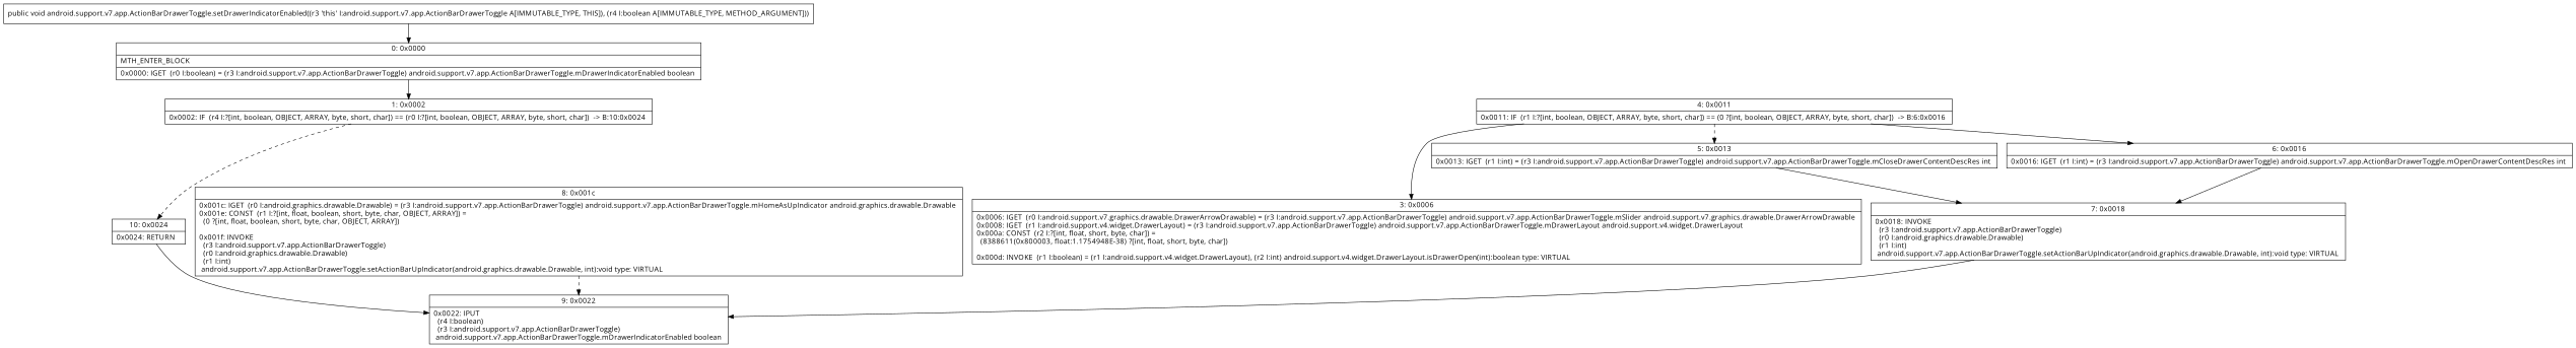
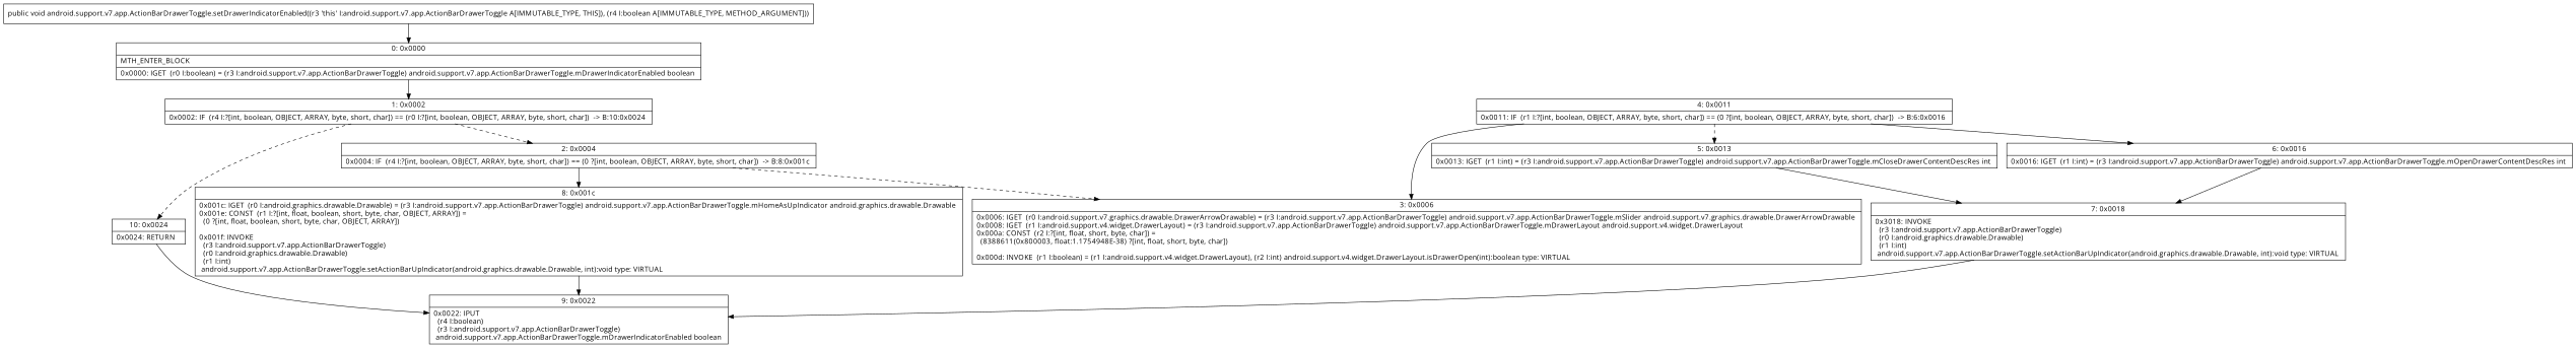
  digraph {
    fontname="Open Sans"
    node [fontname="Open Sans" shape=record]
    edge [fontname="Open Sans"]
    n1 [label="{0\:\ 0x0000|MTH_ENTER_BLOCK\l|0x0000: IGET  (r0 I:boolean) = (r3 I:android.support.v7.app.ActionBarDrawerToggle) android.support.v7.app.ActionBarDrawerToggle.mDrawerIndicatorEnabled boolean \l}"]
    n2 [label="{1\:\ 0x0002|0x0002: IF  (r4 I:?[int, boolean, OBJECT, ARRAY, byte, short, char]) == (r0 I:?[int, boolean, OBJECT, ARRAY, byte, short, char])  \-\> B:10:0x0024 \l}"]
+   n3 [label="{2\:\ 0x0004|0x0004: IF  (r4 I:?[int, boolean, OBJECT, ARRAY, byte, short, char]) == (0 ?[int, boolean, OBJECT, ARRAY, byte, short, char])  \-\> B:8:0x001c \l}"]
    n4 [label="{10\:\ 0x0024|0x0024: RETURN   \l}"]
    n5 [label="{3\:\ 0x0006|0x0006: IGET  (r0 I:android.support.v7.graphics.drawable.DrawerArrowDrawable) = (r3 I:android.support.v7.app.ActionBarDrawerToggle) android.support.v7.app.ActionBarDrawerToggle.mSlider android.support.v7.graphics.drawable.DrawerArrowDrawable \l0x0008: IGET  (r1 I:android.support.v4.widget.DrawerLayout) = (r3 I:android.support.v7.app.ActionBarDrawerToggle) android.support.v7.app.ActionBarDrawerToggle.mDrawerLayout android.support.v4.widget.DrawerLayout \l0x000a: CONST  (r2 I:?[int, float, short, byte, char]) = \l  (8388611(0x800003, float:1.1754948E\-38) ?[int, float, short, byte, char])\l \l0x000d: INVOKE  (r1 I:boolean) = (r1 I:android.support.v4.widget.DrawerLayout), (r2 I:int) android.support.v4.widget.DrawerLayout.isDrawerOpen(int):boolean type: VIRTUAL \l}"]
    n6 [label="{8\:\ 0x001c|0x001c: IGET  (r0 I:android.graphics.drawable.Drawable) = (r3 I:android.support.v7.app.ActionBarDrawerToggle) android.support.v7.app.ActionBarDrawerToggle.mHomeAsUpIndicator android.graphics.drawable.Drawable \l0x001e: CONST  (r1 I:?[int, float, boolean, short, byte, char, OBJECT, ARRAY]) = \l  (0 ?[int, float, boolean, short, byte, char, OBJECT, ARRAY])\l \l0x001f: INVOKE  \l  (r3 I:android.support.v7.app.ActionBarDrawerToggle)\l  (r0 I:android.graphics.drawable.Drawable)\l  (r1 I:int)\l android.support.v7.app.ActionBarDrawerToggle.setActionBarUpIndicator(android.graphics.drawable.Drawable, int):void type: VIRTUAL \l}"]
    n7 [label="{9\:\ 0x0022|0x0022: IPUT  \l  (r4 I:boolean)\l  (r3 I:android.support.v7.app.ActionBarDrawerToggle)\l android.support.v7.app.ActionBarDrawerToggle.mDrawerIndicatorEnabled boolean \l}"]
    n8 [label="{4\:\ 0x0011|0x0011: IF  (r1 I:?[int, boolean, OBJECT, ARRAY, byte, short, char]) == (0 ?[int, boolean, OBJECT, ARRAY, byte, short, char])  \-\> B:6:0x0016 \l}"]
    n9 [label="{5\:\ 0x0013|0x0013: IGET  (r1 I:int) = (r3 I:android.support.v7.app.ActionBarDrawerToggle) android.support.v7.app.ActionBarDrawerToggle.mCloseDrawerContentDescRes int \l}"]
    n10 [label="{6\:\ 0x0016|0x0016: IGET  (r1 I:int) = (r3 I:android.support.v7.app.ActionBarDrawerToggle) android.support.v7.app.ActionBarDrawerToggle.mOpenDrawerContentDescRes int \l}"]
-   n11 [label="{7\:\ 0x0018|0x0018: INVOKE  \l  (r3 I:android.support.v7.app.ActionBarDrawerToggle)\l  (r0 I:android.graphics.drawable.Drawable)\l  (r1 I:int)\l android.support.v7.app.ActionBarDrawerToggle.setActionBarUpIndicator(android.graphics.drawable.Drawable, int):void type: VIRTUAL \l}"]
+   n11 [label="{7\:\ 0x0018|0x3018: INVOKE  \l  (r3 I:android.support.v7.app.ActionBarDrawerToggle)\l  (r0 I:android.graphics.drawable.Drawable)\l  (r1 I:int)\l android.support.v7.app.ActionBarDrawerToggle.setActionBarUpIndicator(android.graphics.drawable.Drawable, int):void type: VIRTUAL \l}"]
    n12 [label="{public void android.support.v7.app.ActionBarDrawerToggle.setDrawerIndicatorEnabled((r3 'this' I:android.support.v7.app.ActionBarDrawerToggle A[IMMUTABLE_TYPE, THIS]), (r4 I:boolean A[IMMUTABLE_TYPE, METHOD_ARGUMENT])) }"]
    n1 -> n2
+   n2 -> n3 [style=dashed]
    n2 -> n4 [style=dashed]
+   n3 -> n5 [style=dashed]
+   n3 -> n6
    n4 -> n7
-   n6 -> n7 [style=dashed]
+   n6 -> n7
    n8 -> n5
    n8 -> n9 [style=dashed]
    n8 -> n10
    n9 -> n11
    n10 -> n11
    n11 -> n7
    n12 -> n1
  }
